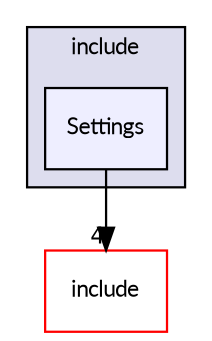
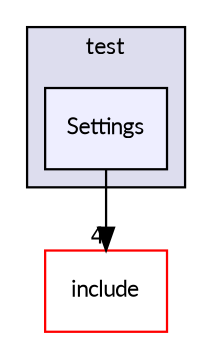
  digraph {
    compound=true
    fontname=Lato
    node [fontname=Lato fontsize=10 shape=box style=filled]
    n1 [fillcolor="#eeeeff" label=Settings pencolor=black]
    n2 [color=red fillcolor=white label=include]
    subgraph cluster_1 {
      bgcolor="#ddddee"
      fontsize=10
-     label=include
+     label=test
      pencolor=black
      n1
    }
    n1 -> n2 [headlabel=4 labeldistance=1.5 labelfontname=Helvetica labelfontsize=10 fontname=Lato]
  }
